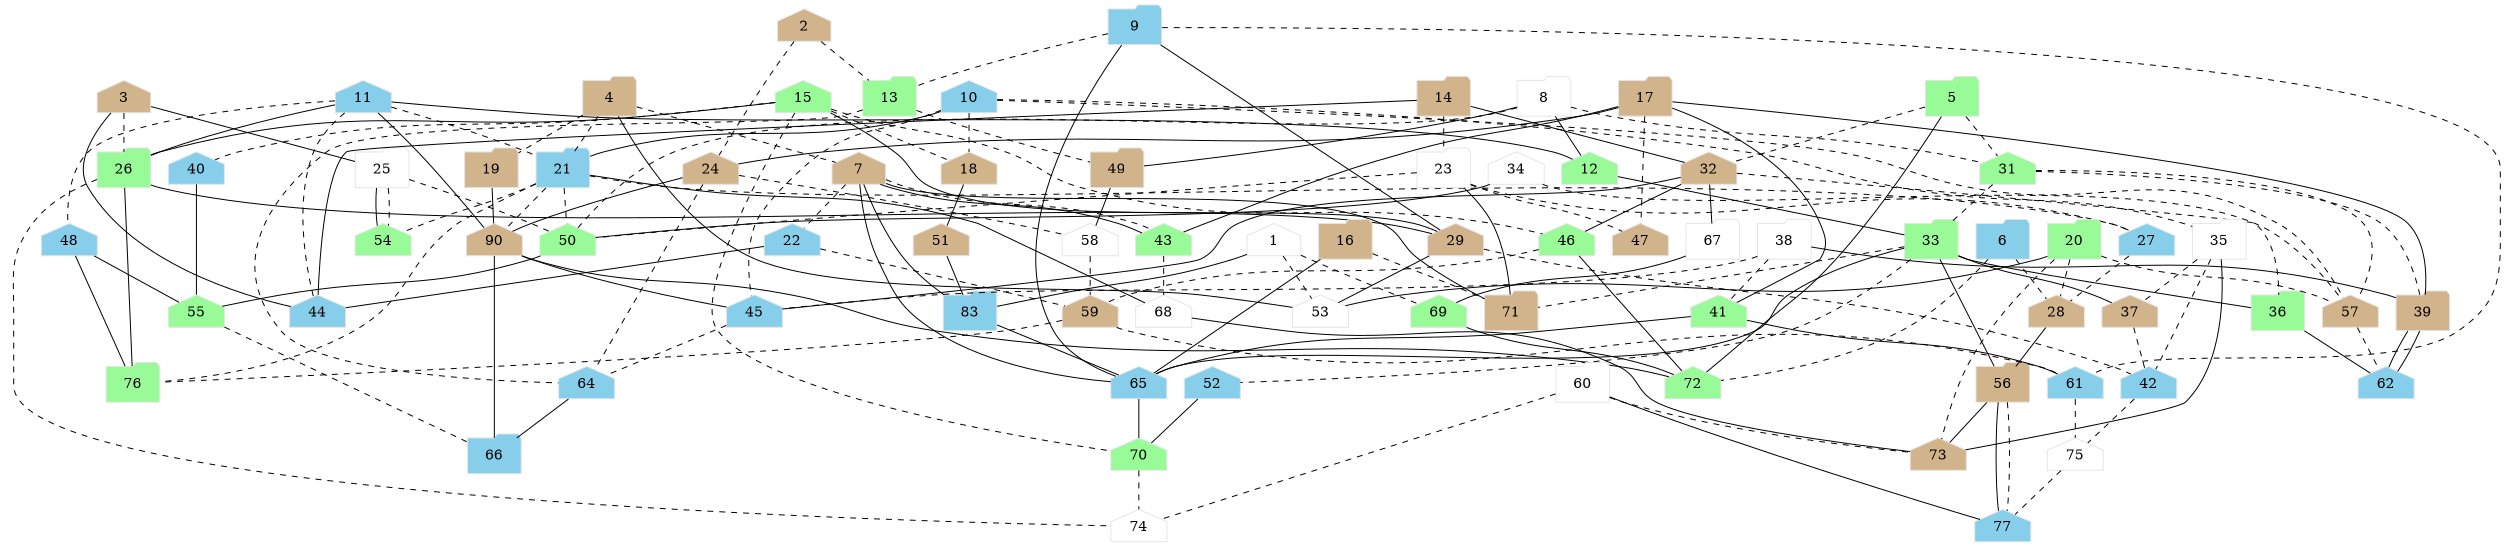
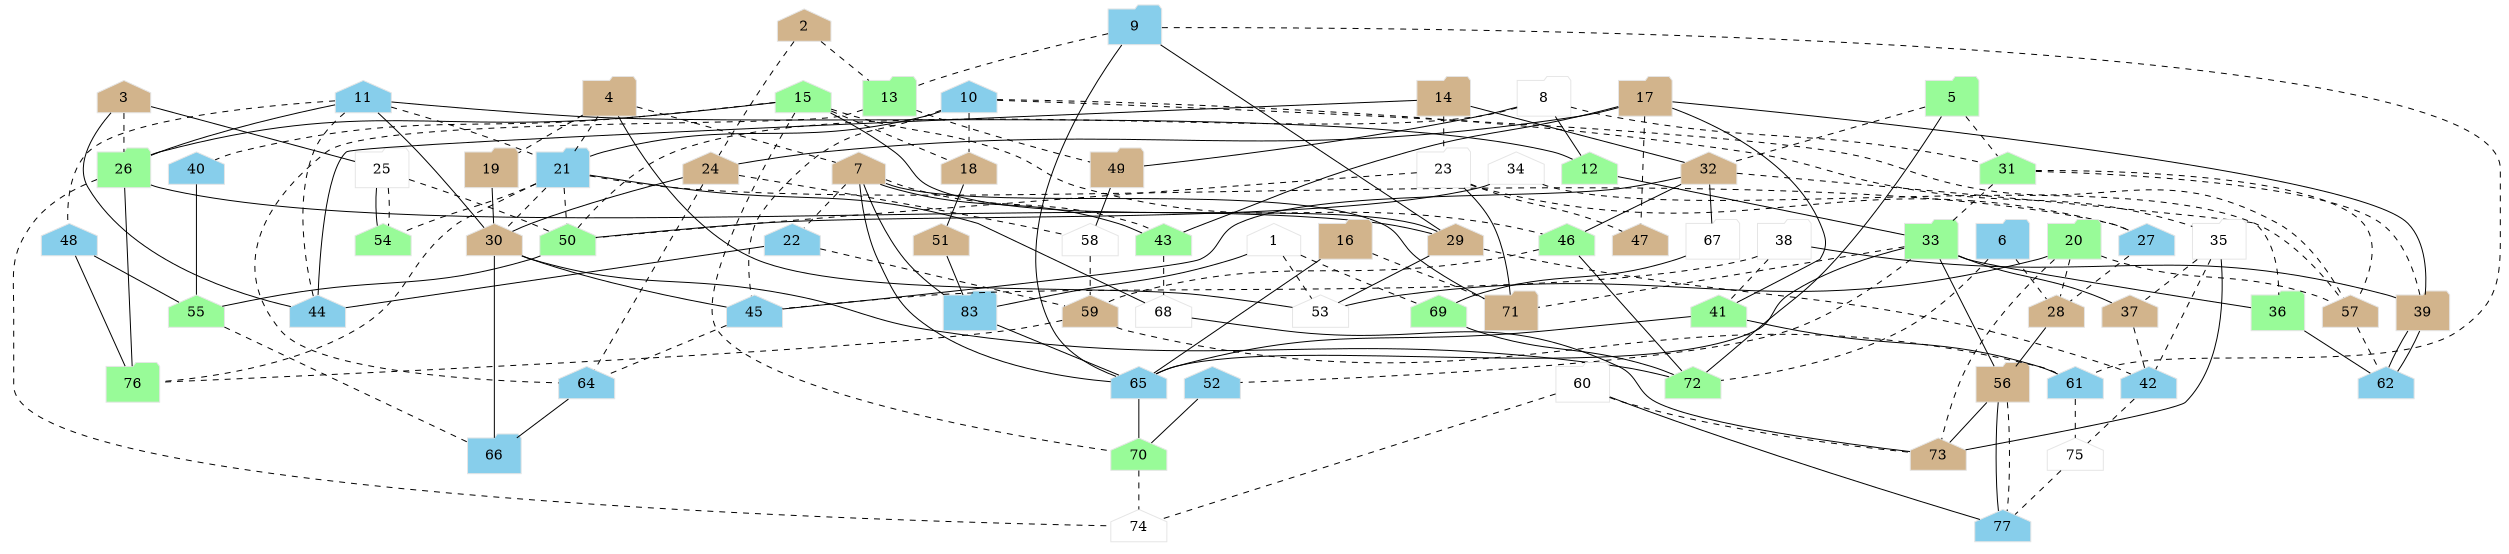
  graph {
    node [color=gray90 fillcolor=tan shape=house style=filled]
    edge [style=dashed]
    1 [fillcolor=white]
    53 [fillcolor=white]
    n3 [fillcolor=skyblue label=83 shape=folder]
    69 [fillcolor=palegreen]
    65 [fillcolor=skyblue]
    72 [fillcolor=palegreen]
    13 [fillcolor=palegreen shape=folder]
    2
    24
    49 [shape=folder]
    64 [fillcolor=skyblue]
-   30 [label=90]
+   30
    58 [fillcolor=white]
    25 [fillcolor=white shape=folder]
    3
    26 [fillcolor=palegreen shape=folder]
    44 [fillcolor=skyblue]
    50 [fillcolor=palegreen]
    54 [fillcolor=palegreen]
    29
    76 [fillcolor=palegreen shape=folder]
    74 [fillcolor=white]
    4 [shape=folder]
    7
    19 [shape=folder]
    21 [fillcolor=skyblue shape=folder]
    22 [fillcolor=skyblue]
    43 [fillcolor=palegreen]
    71 [shape=folder]
    27 [fillcolor=skyblue]
    68 [fillcolor=white]
    5 [fillcolor=palegreen shape=folder]
    31 [fillcolor=palegreen]
    32
    57
    33 [fillcolor=palegreen shape=folder]
    39 [shape=folder]
    45 [fillcolor=skyblue]
    46 [fillcolor=palegreen]
    36 [fillcolor=palegreen shape=folder]
    67 [fillcolor=white shape=folder]
    6 [fillcolor=skyblue shape=folder]
    28
    56 [shape=folder]
    59
    70 [fillcolor=palegreen]
    8 [fillcolor=white shape=folder]
    12 [fillcolor=palegreen]
    55 [fillcolor=palegreen]
    9 [fillcolor=skyblue shape=folder]
    61 [fillcolor=skyblue]
    42 [fillcolor=skyblue]
    75 [fillcolor=white]
    10 [fillcolor=skyblue]
    18
    35 [fillcolor=white shape=folder]
    51
    73
    37
    62 [fillcolor=skyblue]
    11 [fillcolor=skyblue]
    48 [fillcolor=skyblue]
    66 [fillcolor=skyblue shape=folder]
    52 [fillcolor=skyblue]
    14 [shape=folder]
    23 [fillcolor=white shape=folder]
    47
    15 [fillcolor=palegreen]
    40 [fillcolor=skyblue]
    16 [shape=folder]
    17 [shape=folder]
    41 [fillcolor=palegreen]
    20 [fillcolor=palegreen shape=folder]
    77 [fillcolor=skyblue]
    34 [fillcolor=white]
    38 [fillcolor=white shape=folder]
    60 [fillcolor=white shape=folder]
    1 -- 53
    1 -- n3 [style=solid]
    1 -- 69
    n3 -- 65 [style=solid]
    69 -- 72 [style=solid]
    65 -- 70 [style=solid]
    13 -- 49
    13 -- 64
    2 -- 13
    2 -- 24
    24 -- 64
    24 -- 30 [style=solid]
    24 -- 58
    49 -- 58 [style=solid]
    64 -- 66 [style=solid]
    30 -- 72 [style=solid]
    30 -- 45 [style=solid]
    30 -- 66 [style=solid]
    58 -- 59
    25 -- 50
    25 -- 54 [style=solid]
    25 -- 54
    3 -- 25 [style=solid]
    3 -- 26
    3 -- 44 [style=solid]
    26 -- 29 [style=solid]
    26 -- 76 [style=solid]
    26 -- 74
    50 -- 55 [style=solid]
    29 -- 53 [style=solid]
    29 -- 42
    4 -- 53 [style=solid]
    4 -- 7
    4 -- 19
    4 -- 21
    7 -- n3 [style=solid]
    7 -- 65 [style=solid]
    7 -- 22
    7 -- 43 [style=solid]
    7 -- 43
    7 -- 71 [style=solid]
    19 -- 30 [style=solid]
    21 -- 30
    21 -- 50
    21 -- 54
    21 -- 76
    21 -- 27
    21 -- 68 [style=solid]
    22 -- 44 [style=solid]
    22 -- 59
    43 -- 68
    27 -- 28
    68 -- 73 [style=solid]
    5 -- 72 [style=solid]
    5 -- 31
    5 -- 32
    31 -- 57
    31 -- 33
    31 -- 39
    32 -- 45 [style=solid]
    32 -- 46 [style=solid]
    32 -- 36
    32 -- 67 [style=solid]
    57 -- 62
    33 -- 65 [style=solid]
    33 -- 71
    33 -- 36 [style=solid]
    33 -- 56 [style=solid]
    33 -- 37 [style=solid]
    33 -- 52
    39 -- 62 [style=solid]
    39 -- 62 [style=solid]
    45 -- 64
    46 -- 72 [style=solid]
    46 -- 59
    36 -- 62 [style=solid]
    67 -- 69 [style=solid]
    6 -- 72
    6 -- 28
    28 -- 56 [style=solid]
    56 -- 73 [style=solid]
    56 -- 77 [style=solid]
    56 -- 77
    59 -- 76
    59 -- 61
    70 -- 74
    8 -- 49 [style=solid]
    8 -- 50
    8 -- 31
    8 -- 12 [style=solid]
    12 -- 33 [style=solid]
    55 -- 66
    9 -- 65 [style=solid]
    9 -- 13
    9 -- 29 [style=solid]
    9 -- 61
    61 -- 75
    42 -- 75
    75 -- 77
    10 -- 21 [style=solid]
    10 -- 57
    10 -- 45
    10 -- 18
    10 -- 35
    18 -- 51 [style=solid]
    35 -- 42
    35 -- 73 [style=solid]
    35 -- 37
    51 -- n3 [style=solid]
    37 -- 42
    11 -- 30 [style=solid]
    11 -- 26 [style=solid]
    11 -- 44
    11 -- 21
    11 -- 12 [style=solid]
    11 -- 48
    48 -- 76 [style=solid]
    48 -- 55 [style=solid]
    52 -- 70 [style=solid]
    14 -- 44 [style=solid]
    14 -- 32 [style=solid]
    14 -- 23
    23 -- 50
    23 -- 71 [style=solid]
    23 -- 27
    23 -- 47
    15 -- 26 [style=solid]
    15 -- 29 [style=solid]
    15 -- 46
    15 -- 70
    15 -- 18
    15 -- 40
    40 -- 55 [style=solid]
    16 -- 65 [style=solid]
    16 -- 71
    17 -- 24 [style=solid]
    17 -- 43 [style=solid]
    17 -- 39 [style=solid]
    17 -- 47
    17 -- 41 [style=solid]
    41 -- 65 [style=solid]
    41 -- 61 [style=solid]
    20 -- 53 [style=solid]
    20 -- 57
    20 -- 28
    20 -- 73
    34 -- 50 [style=solid]
    34 -- 57
    38 -- 39 [style=solid]
    38 -- 45
    38 -- 41
    60 -- 74
    60 -- 73
    60 -- 77 [style=solid]
  }
